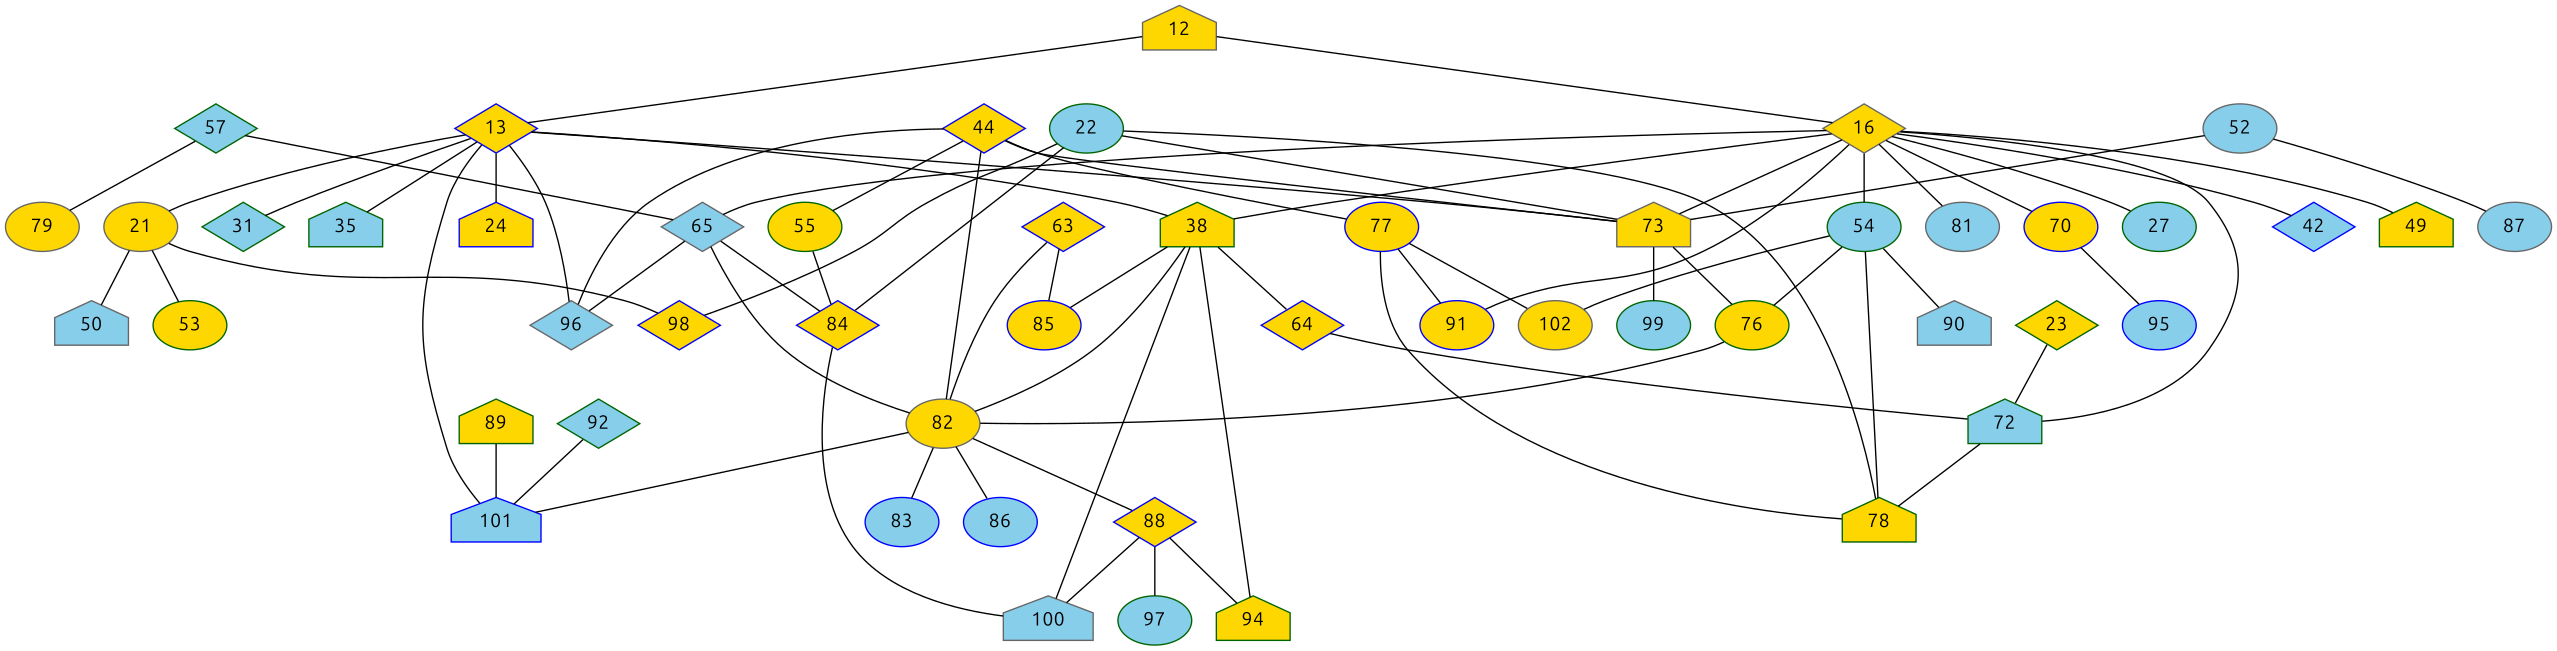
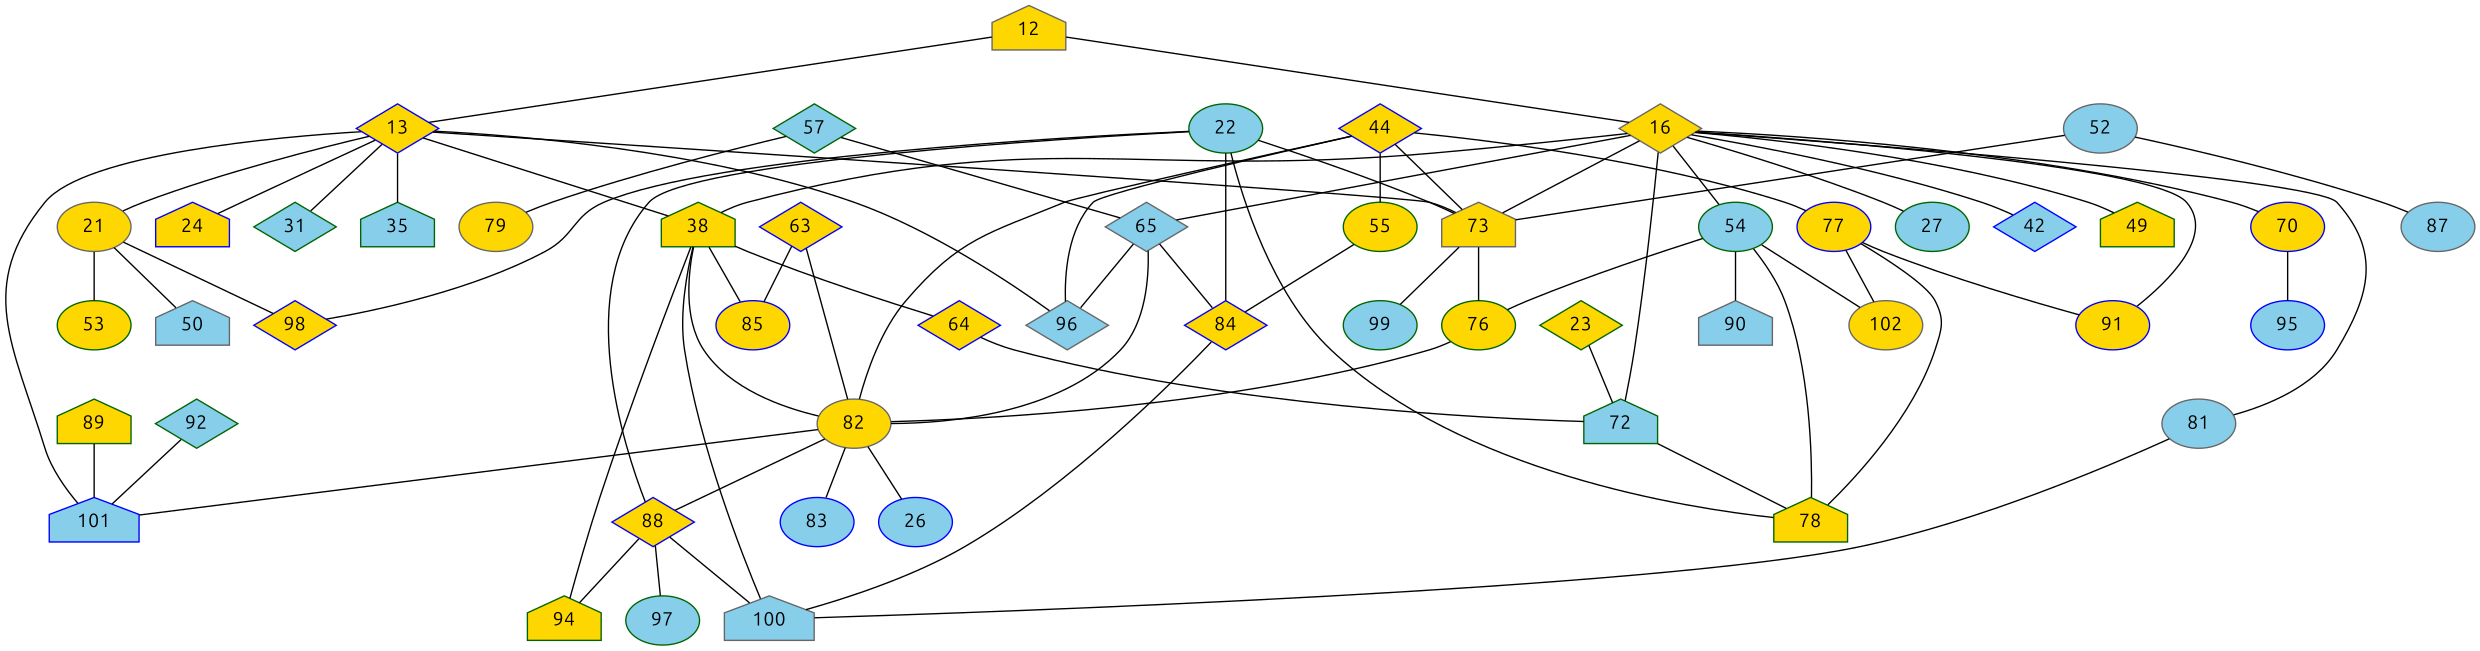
  graph {
    fontname=Ubuntu
    node [color=darkgreen fillcolor=gold fontname=Ubuntu shape=ellipse style=filled]
    edge [fontname=Ubuntu]
    13 [color=blue shape=diamond super="+3"]
    21 [color=gray40]
    24 [color=blue shape=house]
    31 [fillcolor=skyblue shape=diamond]
    35 [fillcolor=skyblue shape=house]
    38 [shape=house super="+14+32+17"]
    73 [color=gray40 shape=house super="+2"]
    96 [color=gray40 fillcolor=skyblue shape=diamond super="+60"]
    101 [color=blue fillcolor=skyblue shape=house super="+58+61"]
    12 [color=gray40 shape=house]
    16 [color=gray40 shape=diamond super="+10"]
    27 [fillcolor=skyblue]
    42 [color=blue fillcolor=skyblue shape=diamond super="+40"]
    49 [shape=house]
    54 [fillcolor=skyblue super="+15"]
    65 [color=gray40 fillcolor=skyblue shape=diamond super="+62+46"]
    70 [color=blue]
    72 [fillcolor=skyblue shape=house super="+30"]
    81 [color=gray40 fillcolor=skyblue]
    91 [color=blue]
    50 [color=gray40 fillcolor=skyblue shape=house]
    53
    98 [color=blue shape=diamond super="+80"]
    64 [color=blue shape=diamond super="+19"]
    82 [color=gray40 super="+43+47+59"]
    85 [color=blue]
    94 [shape=house super="+69+93"]
    100 [color=gray40 fillcolor=skyblue shape=house super="+48+71"]
    76 [super="+41"]
    99 [fillcolor=skyblue]
    78 [shape=house super="+67"]
    90 [color=gray40 fillcolor=skyblue shape=house]
    102 [color=gray40]
    84 [color=blue shape=diamond super="+11"]
    95 [color=blue fillcolor=skyblue]
    22 [fillcolor=skyblue super="+7"]
    88 [color=blue shape=diamond super="+75+68+74"]
    97 [fillcolor=skyblue]
    23 [shape=diamond]
    83 [color=blue fillcolor=skyblue]
-   86 [color=blue fillcolor=skyblue]
+   86 [color=blue fillcolor=skyblue label=26]
    44 [color=blue shape=diamond super="+9"]
    55
    77 [color=blue super="+56"]
    52 [color=gray40 fillcolor=skyblue super="+4"]
    87 [color=gray40 fillcolor=skyblue]
    57 [fillcolor=skyblue shape=diamond]
    79 [color=gray40]
    63 [color=blue shape=diamond]
    89 [shape=house]
    92 [fillcolor=skyblue shape=diamond]
    13 -- 21
    13 -- 24
    13 -- 31
    13 -- 35
    13 -- 38
    13 -- 73 [weight=2]
    13 -- 96
    13 -- 101 [weight=2]
    21 -- 50
    21 -- 53
    21 -- 98 [weight=2]
    38 -- 64
    38 -- 82
    38 -- 85
    38 -- 94
    38 -- 100
    73 -- 76
    73 -- 99
    12 -- 13
    12 -- 16
    16 -- 38 [weight=2]
    16 -- 73 [weight=2]
    16 -- 27
    16 -- 42
    16 -- 49
    16 -- 54
    16 -- 65
    16 -- 70
    16 -- 72 [weight=2]
    16 -- 81
    16 -- 91
    54 -- 76
    54 -- 78 [weight=2]
    54 -- 90
    54 -- 102
    65 -- 96 [weight=2]
    65 -- 82
    65 -- 84
    70 -- 95
    72 -- 78
+   81 -- 100
    64 -- 72 [weight=2]
    82 -- 101
    82 -- 88
    82 -- 83
    82 -- 86
    76 -- 82
    84 -- 100
    22 -- 73
    22 -- 98
    22 -- 78
    22 -- 84 [weight=2]
+   22 -- 88 [weight=2]
    88 -- 94
    88 -- 100 [weight=2]
    88 -- 97
    23 -- 72
    44 -- 73
    44 -- 96
    44 -- 82 [weight=2]
    44 -- 55
    44 -- 77 [weight=2]
    55 -- 84
    77 -- 91
    77 -- 78
    77 -- 102
    52 -- 73
    52 -- 87
    57 -- 65
    57 -- 79
    63 -- 82
    63 -- 85
    89 -- 101
    92 -- 101
  }
